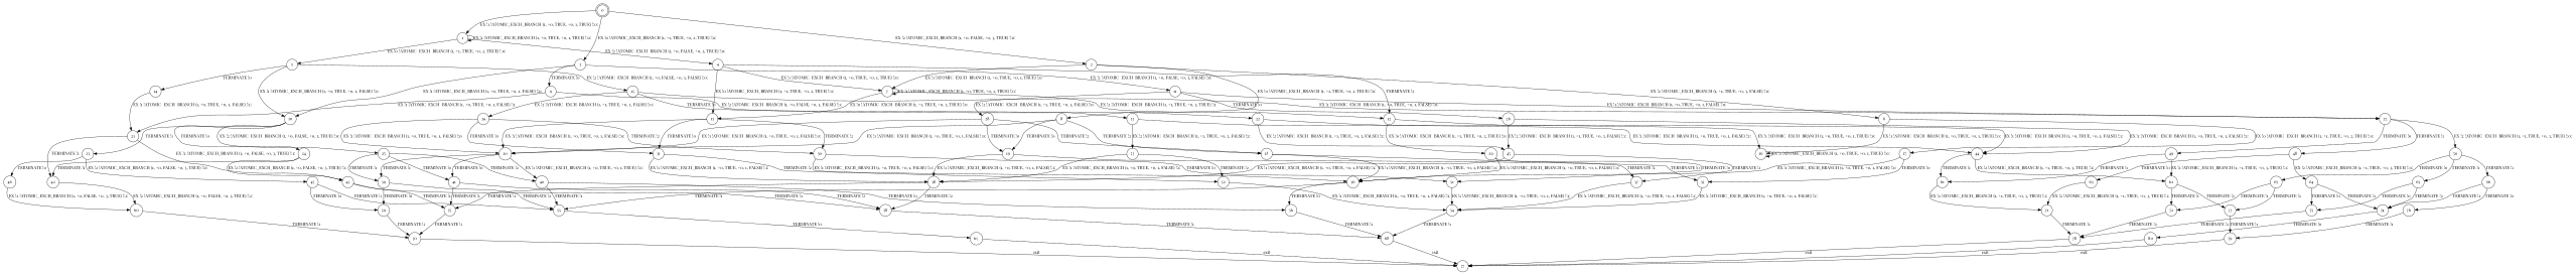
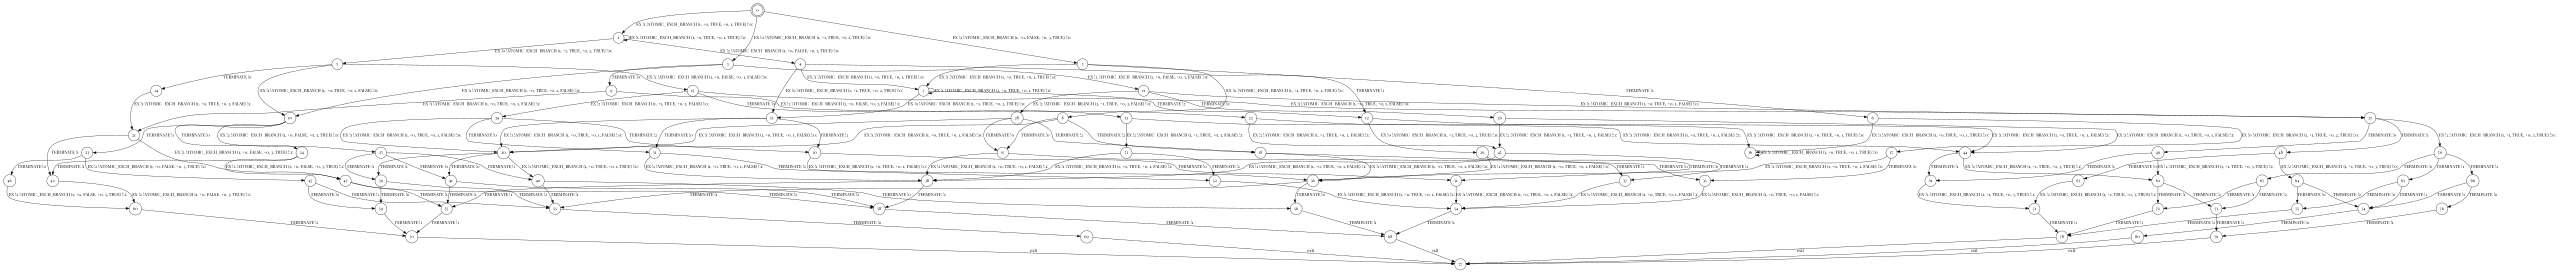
  digraph {
    fontname="Playfair Display"
    node [fontname="Playfair Display" shape=circle]
    edge [fontname="Playfair Display"]
    0 [peripheries=2]
    1
    2
    3
    4
    5
    6
    7
    8
    9
    10
    11
    12
    13
    14
    15
    16
    17
    18
    19
    20
    21
    22
    23
    24
    25
    26
    27
    28
    29
    30
    31
    33
    34
    35
    36
    37
    38
    39
    40
    41
    42
    43
    44
    45
    46
    47
    48
    49
    50
    51
    52
    53
    54
    55
    56
    57
    58
    59
    60
    61
    62
    63
    64
    65
    66
    67
    68
    69
    70
    71
    72
    73
    74
    75
    76
    77
    78
    79
    80
    0 -> 1 [label="EX !1 !ATOMIC_EXCH_BRANCH (1, +0, TRUE, +0, 1, TRUE) !:0:"]
    0 -> 2 [label="EX !2 !ATOMIC_EXCH_BRANCH (1, +0, FALSE, +0, 3, TRUE) !:0:"]
    0 -> 3 [label="EX !0 !ATOMIC_EXCH_BRANCH (1, +1, TRUE, +0, 2, TRUE) !:0:"]
    1 -> 1 [label="EX !1 !ATOMIC_EXCH_BRANCH (1, +0, TRUE, +0, 1, TRUE) !:0:"]
    1 -> 4 [label="EX !2 !ATOMIC_EXCH_BRANCH (1, +0, FALSE, +0, 3, TRUE) !:0:"]
    1 -> 5 [label="EX !0 !ATOMIC_EXCH_BRANCH (1, +1, TRUE, +0, 2, TRUE) !:0:"]
-   2 -> 6 [label="EX !2 !ATOMIC_EXCH_BRANCH (1, +1, TRUE, +0, 3, FALSE) !:0:"]
+   2 -> 6 [label="TERMINATE !2"]
    2 -> 7 [label="EX !1 !ATOMIC_EXCH_BRANCH (1, +0, TRUE, +0, 1, TRUE) !:0:"]
    2 -> 8 [label="EX !0 !ATOMIC_EXCH_BRANCH (1, +1, TRUE, +0, 2, TRUE) !:0:"]
    3 -> 9 [label="TERMINATE !0"]
    3 -> 10 [label="EX !1 !ATOMIC_EXCH_BRANCH (1, +0, TRUE, +0, 1, FALSE) !:0:"]
    3 -> 11 [label="EX !2 !ATOMIC_EXCH_BRANCH (1, +0, FALSE, +0, 3, FALSE) !:0:"]
    4 -> 7 [label="EX !1 !ATOMIC_EXCH_BRANCH (1, +0, TRUE, +0, 1, TRUE) !:0:"]
    4 -> 12 [label="TERMINATE !2"]
    4 -> 13 [label="EX !0 !ATOMIC_EXCH_BRANCH (1, +1, TRUE, +0, 2, TRUE) !:0:"]
    5 -> 10 [label="EX !1 !ATOMIC_EXCH_BRANCH (1, +0, TRUE, +0, 1, FALSE) !:0:"]
    5 -> 14 [label="TERMINATE !0"]
    5 -> 15 [label="EX !2 !ATOMIC_EXCH_BRANCH (1, +0, FALSE, +0, 3, FALSE) !:0:"]
    6 -> 16 [label="EX !1 !ATOMIC_EXCH_BRANCH (1, +0, TRUE, +0, 1, TRUE) !:0:"]
    6 -> 17 [label="EX !0 !ATOMIC_EXCH_BRANCH (1, +1, TRUE, +0, 2, TRUE) !:0:"]
    7 -> 7 [label="EX !1 !ATOMIC_EXCH_BRANCH (1, +0, TRUE, +0, 1, TRUE) !:0:"]
-   7 -> 12 [label="EX !2 !ATOMIC_EXCH_BRANCH (1, +1, TRUE, +0, 3, TRUE) !:1:"]
+   7 -> 12 [label="TERMINATE !2"]
    7 -> 13 [label="EX !0 !ATOMIC_EXCH_BRANCH (1, +1, TRUE, +0, 2, TRUE) !:0:"]
    8 -> 18 [label="TERMINATE !2"]
    8 -> 19 [label="TERMINATE !0"]
    8 -> 20 [label="EX !1 !ATOMIC_EXCH_BRANCH (1, +0, TRUE, +0, 1, FALSE) !:0:"]
    9 -> 21 [label="EX !1 !ATOMIC_EXCH_BRANCH (1, +0, TRUE, +0, 1, FALSE) !:1:"]
    9 -> 22 [label="EX !2 !ATOMIC_EXCH_BRANCH (1, +0, FALSE, +0, 3, FALSE) !:1:"]
    10 -> 23 [label="TERMINATE !1"]
    10 -> 24 [label="TERMINATE !0"]
    10 -> 25 [label="EX !2 !ATOMIC_EXCH_BRANCH (1, +0, FALSE, +0, 3, TRUE) !:0:"]
    11 -> 26 [label="TERMINATE !0"]
    11 -> 27 [label="EX !1 !ATOMIC_EXCH_BRANCH (1, +0, TRUE, +0, 1, FALSE) !:0:"]
    11 -> 28 [label="EX !2 !ATOMIC_EXCH_BRANCH (1, +1, TRUE, +0, 3, FALSE) !:0:"]
    12 -> 16 [label="EX !1 !ATOMIC_EXCH_BRANCH (1, +0, TRUE, +0, 1, TRUE) !:0:"]
    12 -> 29 [label="EX !0 !ATOMIC_EXCH_BRANCH (1, +1, TRUE, +0, 2, TRUE) !:0:"]
    13 -> 20 [label="EX !1 !ATOMIC_EXCH_BRANCH (1, +0, TRUE, +0, 1, FALSE) !:0:"]
    13 -> 30 [label="TERMINATE !2"]
    13 -> 31 [label="TERMINATE !0"]
    14 -> 21 [label="EX !1 !ATOMIC_EXCH_BRANCH (1, +0, TRUE, +0, 1, FALSE) !:1:"]
    15 -> 27 [label="EX !1 !ATOMIC_EXCH_BRANCH (1, +0, TRUE, +0, 1, FALSE) !:0:"]
    15 -> 33 [label="TERMINATE !0"]
    15 -> 34 [label="EX !2 !ATOMIC_EXCH_BRANCH (1, +1, TRUE, +0, 3, FALSE) !:0:"]
    16 -> 16 [label="EX !1 !ATOMIC_EXCH_BRANCH (1, +0, TRUE, +0, 1, TRUE) !:0:"]
    17 -> 35 [label="TERMINATE !0"]
    17 -> 36 [label="EX !1 !ATOMIC_EXCH_BRANCH (1, +0, TRUE, +0, 1, FALSE) !:0:"]
    18 -> 35 [label="TERMINATE !0"]
    18 -> 36 [label="EX !1 !ATOMIC_EXCH_BRANCH (1, +0, TRUE, +0, 1, FALSE) !:0:"]
    19 -> 37 [label="TERMINATE !2"]
    19 -> 38 [label="EX !1 !ATOMIC_EXCH_BRANCH (1, +0, TRUE, +0, 1, FALSE) !:1:"]
    20 -> 39 [label="TERMINATE !1"]
    20 -> 40 [label="EX !1 !ATOMIC_EXCH_BRANCH (1, +0, TRUE, +0, 1, TRUE) !:0:"]
    20 -> 41 [label="TERMINATE !0"]
    21 -> 42 [label="TERMINATE !1"]
    21 -> 43 [label="EX !2 !ATOMIC_EXCH_BRANCH (1, +0, FALSE, +0, 3, TRUE) !:1:"]
    22 -> 44 [label="EX !1 !ATOMIC_EXCH_BRANCH (1, +0, TRUE, +0, 1, FALSE) !:1:"]
    22 -> 45 [label="EX !2 !ATOMIC_EXCH_BRANCH (1, +1, TRUE, +0, 3, FALSE) !:1:"]
    23 -> 46 [label="TERMINATE !0"]
    23 -> 47 [label="EX !2 !ATOMIC_EXCH_BRANCH (1, +0, FALSE, +0, 3, TRUE) !:0:"]
    24 -> 42 [label="TERMINATE !1"]
    24 -> 43 [label="EX !2 !ATOMIC_EXCH_BRANCH (1, +0, FALSE, +0, 3, TRUE) !:1:"]
    25 -> 39 [label="TERMINATE !1"]
    25 -> 40 [label="TERMINATE !2"]
    25 -> 41 [label="TERMINATE !0"]
    26 -> 44 [label="EX !1 !ATOMIC_EXCH_BRANCH (1, +0, TRUE, +0, 1, FALSE) !:1:"]
    26 -> 45 [label="EX !2 !ATOMIC_EXCH_BRANCH (1, +1, TRUE, +0, 3, FALSE) !:1:"]
    27 -> 48 [label="TERMINATE !1"]
    27 -> 49 [label="TERMINATE !0"]
    27 -> 50 [label="EX !2 !ATOMIC_EXCH_BRANCH (1, +1, TRUE, +0, 3, TRUE) !:0:"]
    28 -> 18 [label="TERMINATE !2"]
    28 -> 19 [label="TERMINATE !0"]
    28 -> 20 [label="EX !1 !ATOMIC_EXCH_BRANCH (1, +0, TRUE, +0, 1, FALSE) !:0:"]
    29 -> 36 [label="EX !1 !ATOMIC_EXCH_BRANCH (1, +0, TRUE, +0, 1, FALSE) !:0:"]
    29 -> 51 [label="TERMINATE !0"]
    30 -> 36 [label="EX !1 !ATOMIC_EXCH_BRANCH (1, +0, TRUE, +0, 1, FALSE) !:0:"]
    30 -> 51 [label="TERMINATE !0"]
    31 -> 38 [label="EX !1 !ATOMIC_EXCH_BRANCH (1, +0, TRUE, +0, 1, FALSE) !:1:"]
    31 -> 52 [label="TERMINATE !2"]
    33 -> 44 [label="EX !1 !ATOMIC_EXCH_BRANCH (1, +0, TRUE, +0, 1, FALSE) !:1:"]
    33 -> 53 [label="EX !2 !ATOMIC_EXCH_BRANCH (1, +1, TRUE, +0, 3, FALSE) !:1:"]
    34 -> 20 [label="EX !1 !ATOMIC_EXCH_BRANCH (1, +0, TRUE, +0, 1, FALSE) !:0:"]
    34 -> 30 [label="TERMINATE !2"]
    34 -> 31 [label="TERMINATE !0"]
    35 -> 54 [label="EX !1 !ATOMIC_EXCH_BRANCH (1, +0, TRUE, +0, 1, FALSE) !:1:"]
    36 -> 55 [label="TERMINATE !1"]
    36 -> 56 [label="TERMINATE !0"]
    37 -> 54 [label="EX !1 !ATOMIC_EXCH_BRANCH (1, +0, TRUE, +0, 1, FALSE) !:1:"]
    38 -> 57 [label="TERMINATE !1"]
    38 -> 58 [label="TERMINATE !2"]
    39 -> 55 [label="TERMINATE !2"]
    39 -> 59 [label="TERMINATE !0"]
    40 -> 55 [label="TERMINATE !1"]
    40 -> 56 [label="TERMINATE !0"]
    41 -> 57 [label="TERMINATE !1"]
    41 -> 58 [label="TERMINATE !2"]
    42 -> 60 [label="EX !2 !ATOMIC_EXCH_BRANCH (1, +0, FALSE, +0, 3, TRUE) !:2:"]
    43 -> 57 [label="TERMINATE !1"]
    43 -> 58 [label="TERMINATE !2"]
    44 -> 61 [label="TERMINATE !1"]
    44 -> 62 [label="EX !2 !ATOMIC_EXCH_BRANCH (1, +1, TRUE, +0, 3, TRUE) !:1:"]
    45 -> 37 [label="TERMINATE !2"]
    45 -> 38 [label="EX !1 !ATOMIC_EXCH_BRANCH (1, +0, TRUE, +0, 1, FALSE) !:1:"]
    46 -> 60 [label="EX !2 !ATOMIC_EXCH_BRANCH (1, +0, FALSE, +0, 3, TRUE) !:2:"]
    47 -> 55 [label="TERMINATE !2"]
    47 -> 59 [label="TERMINATE !0"]
    48 -> 63 [label="TERMINATE !0"]
    48 -> 64 [label="EX !2 !ATOMIC_EXCH_BRANCH (1, +1, TRUE, +0, 3, TRUE) !:0:"]
    49 -> 61 [label="TERMINATE !1"]
    49 -> 62 [label="EX !2 !ATOMIC_EXCH_BRANCH (1, +1, TRUE, +0, 3, TRUE) !:1:"]
    50 -> 65 [label="TERMINATE !1"]
    50 -> 66 [label="TERMINATE !2"]
    50 -> 67 [label="TERMINATE !0"]
    51 -> 54 [label="EX !1 !ATOMIC_EXCH_BRANCH (1, +0, TRUE, +0, 1, FALSE) !:1:"]
    52 -> 54 [label="EX !1 !ATOMIC_EXCH_BRANCH (1, +0, TRUE, +0, 1, FALSE) !:1:"]
    53 -> 38 [label="EX !1 !ATOMIC_EXCH_BRANCH (1, +0, TRUE, +0, 1, FALSE) !:1:"]
    53 -> 52 [label="TERMINATE !2"]
    54 -> 68 [label="TERMINATE !1"]
    55 -> 69 [label="TERMINATE !0"]
    56 -> 68 [label="TERMINATE !1"]
    57 -> 70 [label="TERMINATE !2"]
    58 -> 68 [label="TERMINATE !1"]
    59 -> 70 [label="TERMINATE !2"]
    60 -> 70 [label="TERMINATE !2"]
    61 -> 71 [label="EX !2 !ATOMIC_EXCH_BRANCH (1, +1, TRUE, +0, 3, TRUE) !:2:"]
    62 -> 72 [label="TERMINATE !1"]
    62 -> 73 [label="TERMINATE !2"]
    63 -> 71 [label="EX !2 !ATOMIC_EXCH_BRANCH (1, +1, TRUE, +0, 3, TRUE) !:2:"]
    64 -> 74 [label="TERMINATE !2"]
    64 -> 75 [label="TERMINATE !0"]
    65 -> 74 [label="TERMINATE !2"]
    65 -> 75 [label="TERMINATE !0"]
    66 -> 74 [label="TERMINATE !1"]
    66 -> 76 [label="TERMINATE !0"]
    67 -> 72 [label="TERMINATE !1"]
    67 -> 73 [label="TERMINATE !2"]
    68 -> 77 [label=exit]
    69 -> 77 [label=exit]
    70 -> 77 [label=exit]
    71 -> 78 [label="TERMINATE !2"]
    72 -> 78 [label="TERMINATE !2"]
    73 -> 79 [label="TERMINATE !1"]
    74 -> 80 [label="TERMINATE !0"]
    75 -> 78 [label="TERMINATE !2"]
    76 -> 79 [label="TERMINATE !1"]
    78 -> 77 [label=exit]
    79 -> 77 [label=exit]
    80 -> 77 [label=exit]
  }
